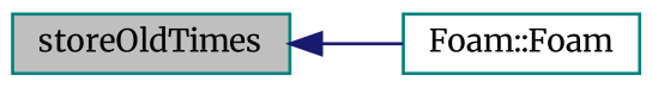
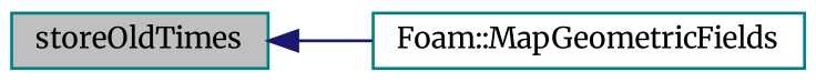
  digraph {
    rankdir=LR
    fontname=Merriweather
    node [color=teal fontname=Merriweather fontsize=10 shape=record]
    n1 [fillcolor=grey75 fontcolor=black height=0.2 label=storeOldTimes style=filled width=0.4]
-   n2 [height=0.2 label="Foam::Foam" width=0.4]
+   n2 [height=0.2 label="Foam::MapGeometricFields" width=0.4]
    n1 -> n2 [color=midnightblue dir=back fontname=Merriweather fontsize=10 labelfontname=FreeSans labelfontsize=10 style=solid]
  }
